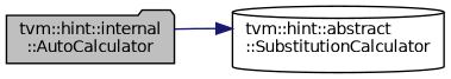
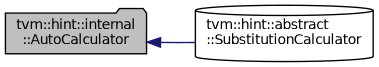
  digraph {
    rankdir=LR
    node [color=black fontname=Helvetica fontsize=10 style=filled]
    n1 [fillcolor=grey75 fontcolor=black height=0.2 label="tvm::hint::internal\l::AutoCalculator" shape=folder width=0.4]
    n2 [fillcolor=white height=0.2 label="tvm::hint::abstract\l::SubstitutionCalculator" shape=cylinder width=0.4]
-   n2 -> n1 [color=midnightblue dir=back fontname=Helvetica fontsize=10 labelfontname=Helvetica labelfontsize=10 style=solid]
+   n1 -> n2 [color=midnightblue dir=back fontname=Helvetica fontsize=10 labelfontname=Helvetica labelfontsize=10 style=solid]
  }
